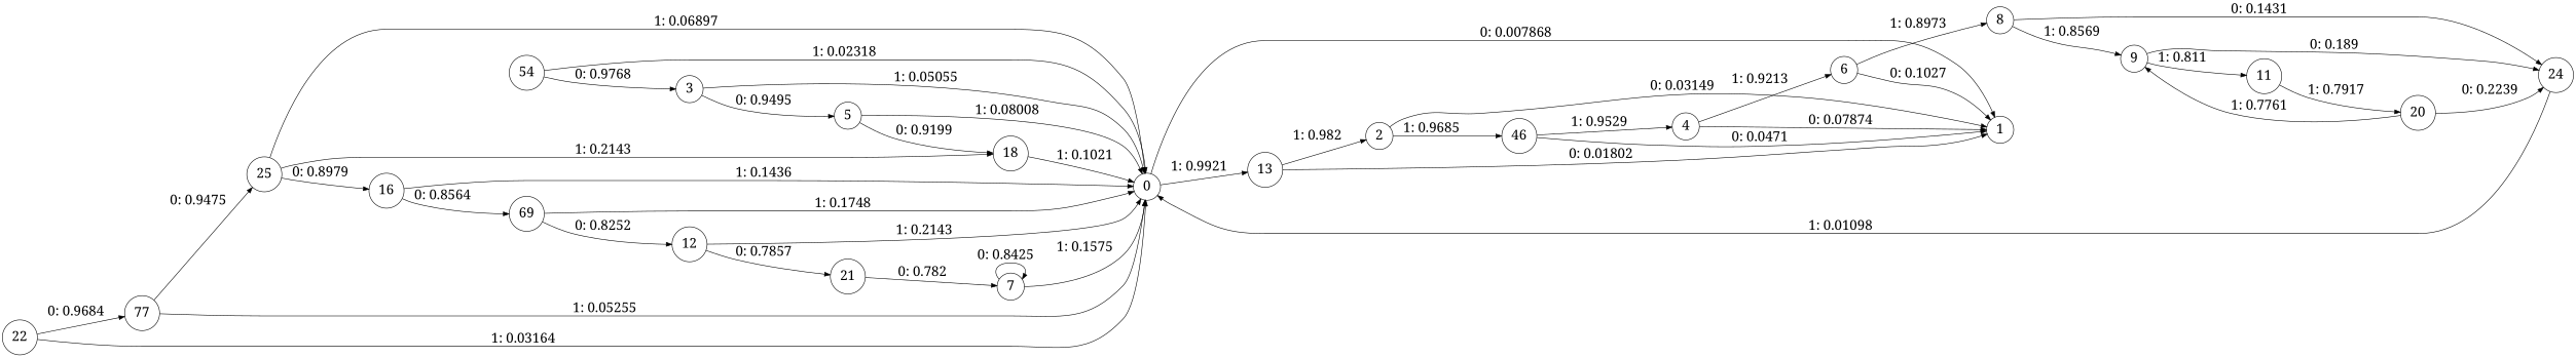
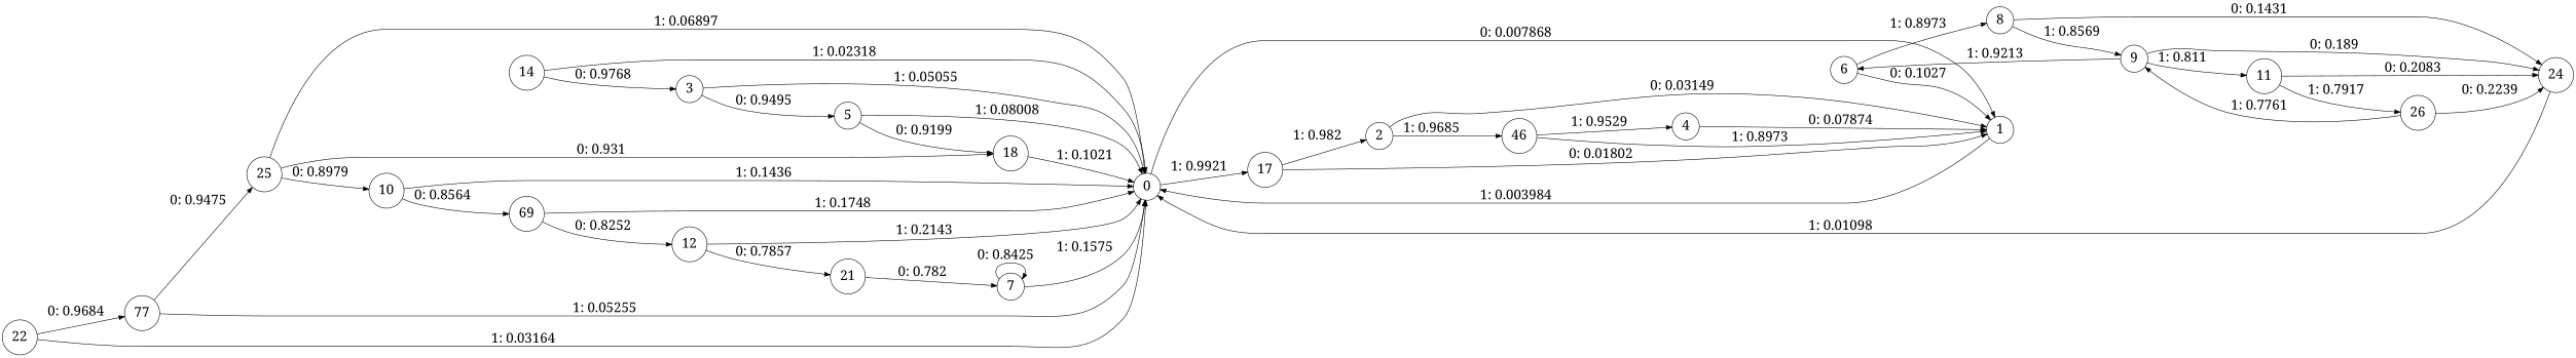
  digraph {
    fontname="Noto Serif"
    rankdir=LR
    node [fontname="Noto Serif" fontsize=24 shape=circle]
    edge [fontname="Noto Serif" fontsize=24]
    0
    1
-   13
+   13 [label=17]
    2
    n5 [label=46]
-   14 [label=54]
+   14
    3
    4
    6
    5
    18
    8
    24
    9
-   10 [label=16]
+   10
    n16 [label=69]
    11
    7
-   20
+   20 [label=26]
    12
    21
    n22 [label=77]
    25
    22
    0 -> 1 [label="0: 0.007868  "]
    0 -> 13 [label="1: 0.9921   "]
+   1 -> 0 [label="1: 0.003984  "]
    13 -> 1 [label="0: 0.01802  "]
    13 -> 2 [label="1: 0.982    "]
    2 -> 1 [label="0: 0.03149  "]
    2 -> n5 [label="1: 0.9685   "]
-   n5 -> 1 [label="0: 0.0471   "]
+   n5 -> 1 [label="1: 0.8973   "]
    n5 -> 4 [label="1: 0.9529   "]
    14 -> 0 [label="1: 0.02318  "]
    14 -> 3 [label="0: 0.9768   "]
    3 -> 0 [label="1: 0.05055  "]
    3 -> 5 [label="0: 0.9495   "]
    4 -> 1 [label="0: 0.07874  "]
-   4 -> 6 [label="1: 0.9213   "]
+   9 -> 6 [label="1: 0.9213   "]
    6 -> 1 [label="0: 0.1027   "]
    6 -> 8 [label="1: 0.8973   "]
    5 -> 0 [label="1: 0.08008  "]
    5 -> 18 [label="0: 0.9199   "]
    18 -> 0 [label="1: 0.1021   "]
    8 -> 24 [label="0: 0.1431   "]
    8 -> 9 [label="1: 0.8569   "]
    24 -> 0 [label="1: 0.01098  "]
    9 -> 24 [label="0: 0.189    "]
    9 -> 11 [label="1: 0.811    "]
    10 -> 0 [label="1: 0.1436   "]
    10 -> n16 [label="0: 0.8564   "]
    n16 -> 0 [label="1: 0.1748   "]
    n16 -> 12 [label="0: 0.8252   "]
+   11 -> 24 [label="0: 0.2083   "]
    11 -> 20 [label="1: 0.7917   "]
    7 -> 0 [label="1: 0.1575   "]
    7 -> 7 [label="0: 0.8425   "]
    20 -> 24 [label="0: 0.2239   "]
    20 -> 9 [label="1: 0.7761   "]
    12 -> 0 [label="1: 0.2143   "]
    12 -> 21 [label="0: 0.7857   "]
    21 -> 7 [label="0: 0.782    "]
    n22 -> 0 [label="1: 0.05255  "]
    n22 -> 25 [label="0: 0.9475   "]
    25 -> 0 [label="1: 0.06897  "]
-   25 -> 18 [label="1: 0.2143   "]
+   25 -> 18 [label="0: 0.931    "]
    25 -> 10 [label="0: 0.8979   "]
    22 -> 0 [label="1: 0.03164  "]
    22 -> n22 [label="0: 0.9684   "]
  }
